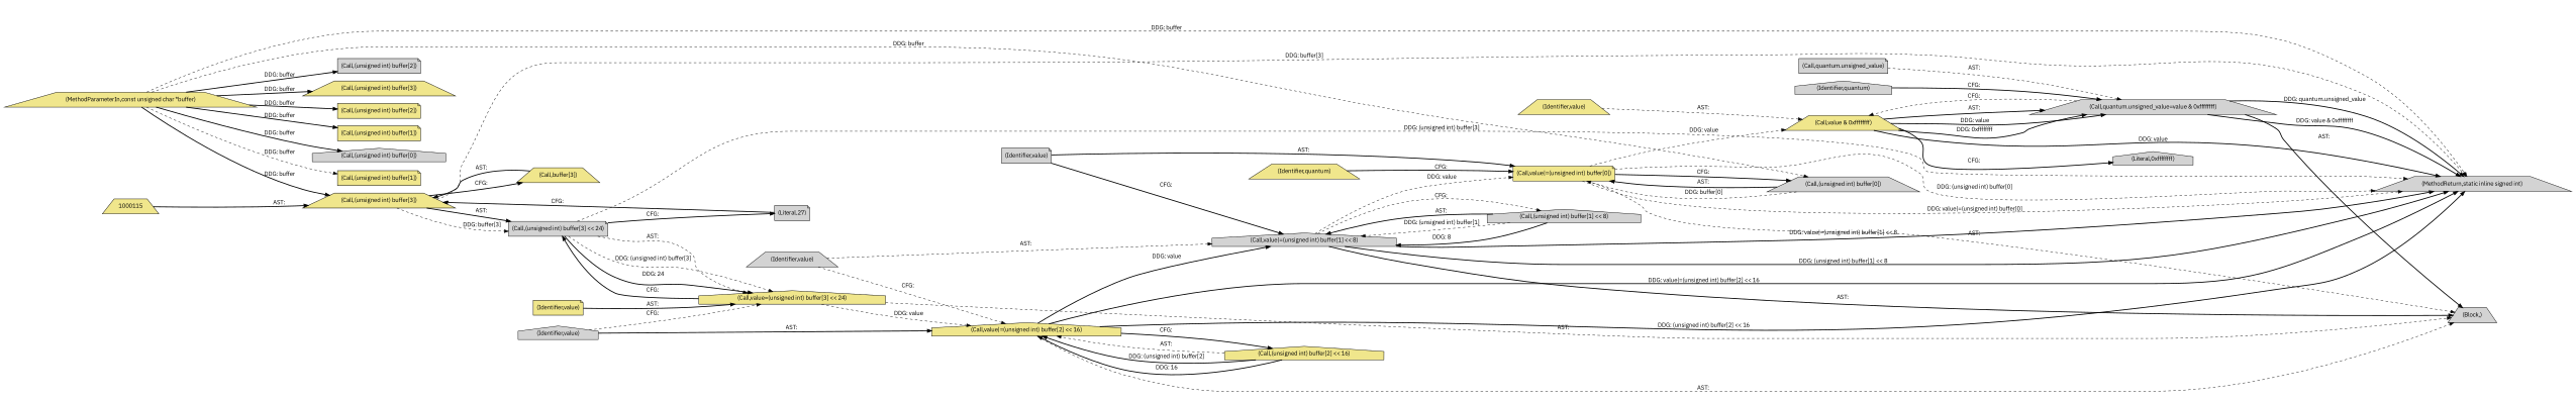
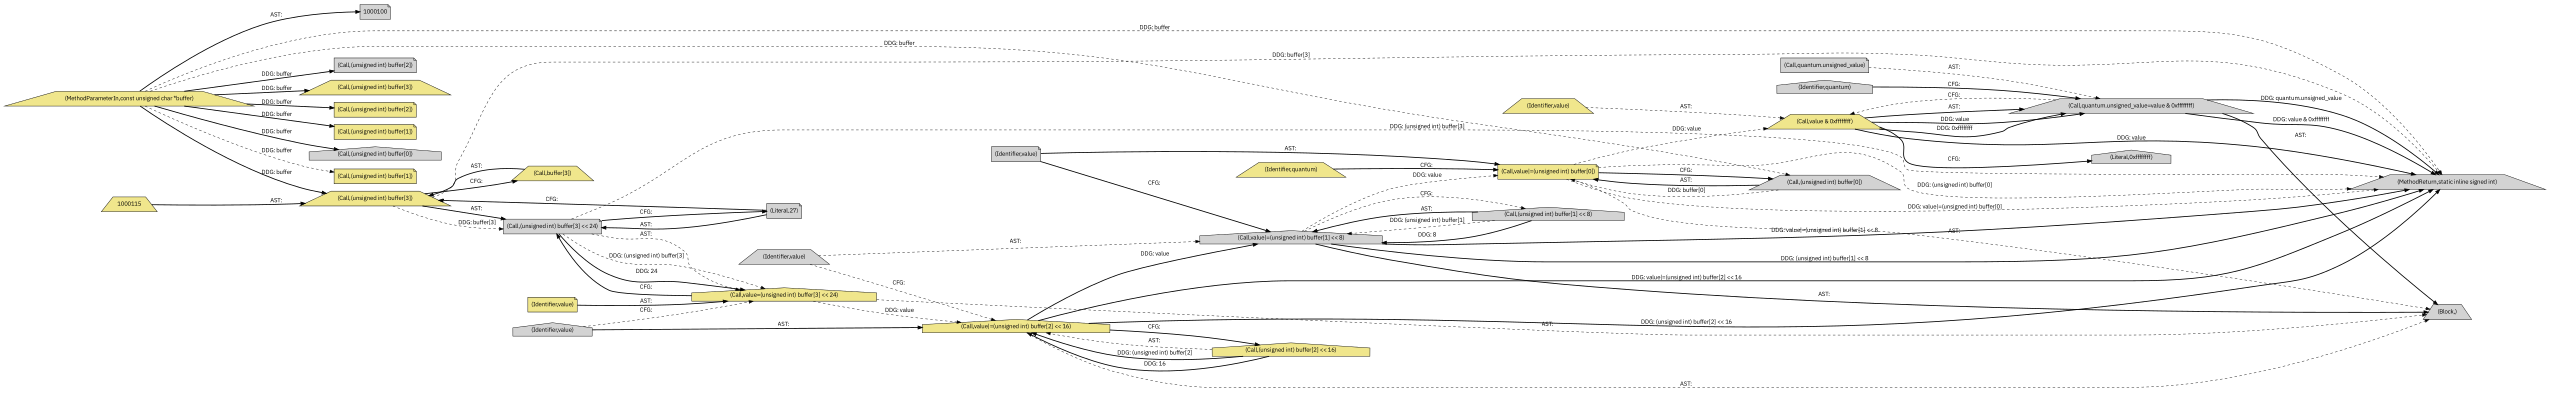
  digraph {
    fontname="IBM Plex Sans"
    rankdir=LR
    node [fillcolor=lightgrey fontname="IBM Plex Sans" shape=trapezium style=filled]
    edge [fontname="IBM Plex Sans" style=bold]
    n1 [fillcolor=khaki label="(Call,(unsigned int) buffer[3])"]
    n2 [label="(Call,(unsigned int) buffer[3] << 24)" shape=note]
    n3 [fillcolor=khaki label="(Call,buffer[3])"]
    n4 [label="(MethodReturn,static inline signed int)"]
    n5 [fillcolor=khaki label="(Call,value=(unsigned int) buffer[3] << 24)" shape=house]
    n6 [label="(Literal,27)" shape=note]
    n7 [fillcolor=khaki label="(MethodParameterIn,const unsigned char *buffer)"]
    n8 [label="(Call,(unsigned int) buffer[0])"]
    n9 [label="(Call,(unsigned int) buffer[2])" shape=note]
    n10 [fillcolor=khaki label="(Call,(unsigned int) buffer[3])"]
    n11 [fillcolor=khaki label="(Call,(unsigned int) buffer[2])" shape=note]
    n12 [fillcolor=khaki label="(Call,(unsigned int) buffer[1])" shape=note]
    n13 [label="(Call,(unsigned int) buffer[0])" shape=house]
    n14 [fillcolor=khaki label="(Call,(unsigned int) buffer[1])" shape=note]
+   1000100 [shape=note]
    n16 [fillcolor=khaki label="(Call,value|=(unsigned int) buffer[0])" shape=note]
    n17 [fillcolor=khaki label="(Call,value|=(unsigned int) buffer[2] << 16)" shape=house]
    n18 [label="(Block,)"]
    n19 [label="(Call,value|=(unsigned int) buffer[1] << 8)" shape=house]
    n20 [fillcolor=khaki label="(Call,(unsigned int) buffer[2] << 16)" shape=house]
    n21 [label="(Call,(unsigned int) buffer[1] << 8)" shape=house]
    n22 [fillcolor=khaki label="(Call,value & 0xffffffff)"]
    n23 [label="(Call,quantum.unsigned_value=value & 0xffffffff)"]
    n24 [label="(Literal,0xffffffff)" shape=house]
    n25 [label="(Call,quantum.unsigned_value)" shape=note]
    n26 [fillcolor=khaki label="(Identifier,value)" shape=note]
    n27 [label="(Identifier,value)" shape=note]
    n28 [fillcolor=khaki label="(Identifier,quantum)"]
    n29 [label="(Identifier,quantum)" shape=house]
    n30 [fillcolor=khaki label="(Identifier,value)"]
    n31 [label="(Identifier,value)" shape=house]
    n32 [label="(Identifier,value)"]
    1000115 [fillcolor=khaki]
    n1 -> n2 [label="AST: "]
    n1 -> n2 [label="DDG: buffer[3]" style=dashed]
    n1 -> n3 [label="CFG: "]
    n1 -> n4 [label="DDG: buffer[3]" style=dashed]
    n2 -> n4 [label="DDG: (unsigned int) buffer[3]" style=dashed]
    n2 -> n5 [label="AST: " style=dashed]
    n2 -> n5 [label="DDG: (unsigned int) buffer[3]" style=dashed]
    n2 -> n5 [label="DDG: 24"]
    n2 -> n6 [label="CFG: "]
    n3 -> n1 [label="AST: "]
    n5 -> n2 [label="CFG: "]
    n5 -> n17 [label="DDG: value" style=dashed]
    n5 -> n18 [label="AST: " style=dashed]
    n6 -> n1 [label="CFG: "]
+   n6 -> n2 [label="AST: "]
    n7 -> n1 [label="DDG: buffer"]
    n7 -> n4 [label="DDG: buffer" style=dashed]
    n7 -> n8 [label="DDG: buffer" style=dashed]
    n7 -> n9 [label="DDG: buffer"]
    n7 -> n10 [label="DDG: buffer"]
    n7 -> n11 [label="DDG: buffer"]
    n7 -> n12 [label="DDG: buffer"]
    n7 -> n13 [label="DDG: buffer"]
    n7 -> n14 [label="DDG: buffer" style=dashed]
+   n7 -> 1000100 [label="AST: "]
    n8 -> n16 [label="AST: "]
    n8 -> n16 [label="DDG: buffer[0]" style=dashed]
    n16 -> n4 [label="DDG: (unsigned int) buffer[0]" style=dashed]
    n16 -> n4 [label="DDG: value|=(unsigned int) buffer[0]" style=dashed]
    n16 -> n8 [label="CFG: "]
    n16 -> n18 [label="AST: " style=dashed]
    n16 -> n22 [label="DDG: value" style=dashed]
    n17 -> n4 [label="DDG: value|=(unsigned int) buffer[2] << 16"]
    n17 -> n4 [label="DDG: (unsigned int) buffer[2] << 16"]
    n17 -> n18 [label="AST: " style=dashed]
    n17 -> n19 [label="DDG: value"]
    n17 -> n20 [label="CFG: "]
    n19 -> n4 [label="DDG: value|=(unsigned int) buffer[1] << 8"]
    n19 -> n4 [label="DDG: (unsigned int) buffer[1] << 8"]
    n19 -> n16 [label="DDG: value" style=dashed]
    n19 -> n18 [label="AST: "]
    n19 -> n21 [label="CFG: " style=dashed]
    n20 -> n17 [label="AST: " style=dashed]
    n20 -> n17 [label="DDG: (unsigned int) buffer[2]"]
    n20 -> n17 [label="DDG: 16"]
    n21 -> n19 [label="AST: "]
    n21 -> n19 [label="DDG: (unsigned int) buffer[1]" style=dashed]
    n21 -> n19 [label="DDG: 8"]
    n22 -> n4 [label="DDG: value"]
    n22 -> n23 [label="AST: "]
    n22 -> n23 [label="DDG: value"]
    n22 -> n23 [label="DDG: 0xffffffff"]
    n22 -> n24 [label="CFG: "]
    n23 -> n4 [label="DDG: quantum.unsigned_value"]
    n23 -> n4 [label="DDG: value & 0xffffffff"]
    n23 -> n18 [label="AST: "]
    n23 -> n22 [label="CFG: " style=dashed]
    n25 -> n23 [label="AST: " style=dashed]
    n26 -> n5 [label="AST: "]
    n27 -> n16 [label="AST: "]
    n27 -> n19 [label="CFG: "]
    n28 -> n16 [label="CFG: "]
    n29 -> n23 [label="CFG: "]
    n30 -> n22 [label="AST: " style=dashed]
    n31 -> n5 [label="CFG: " style=dashed]
    n31 -> n17 [label="AST: "]
    n32 -> n17 [label="CFG: " style=dashed]
    n32 -> n19 [label="AST: " style=dashed]
    1000115 -> n1 [label="AST: "]
  }
